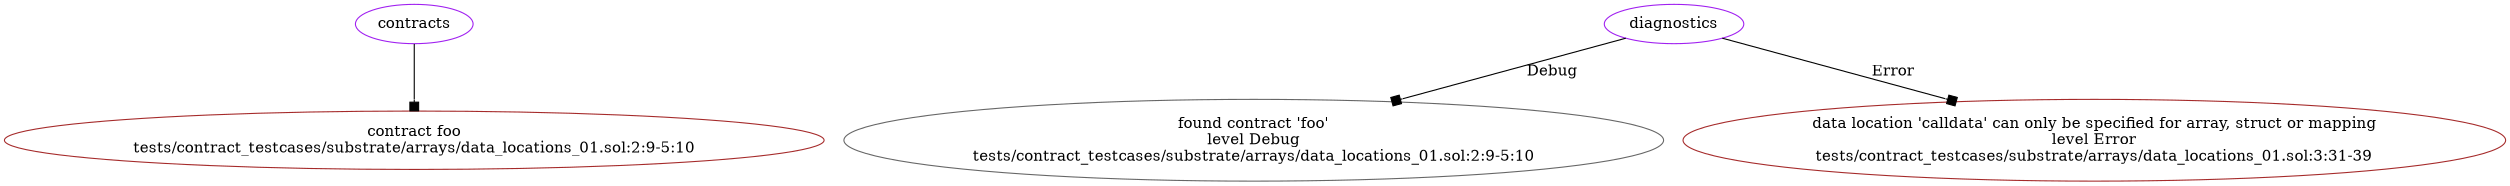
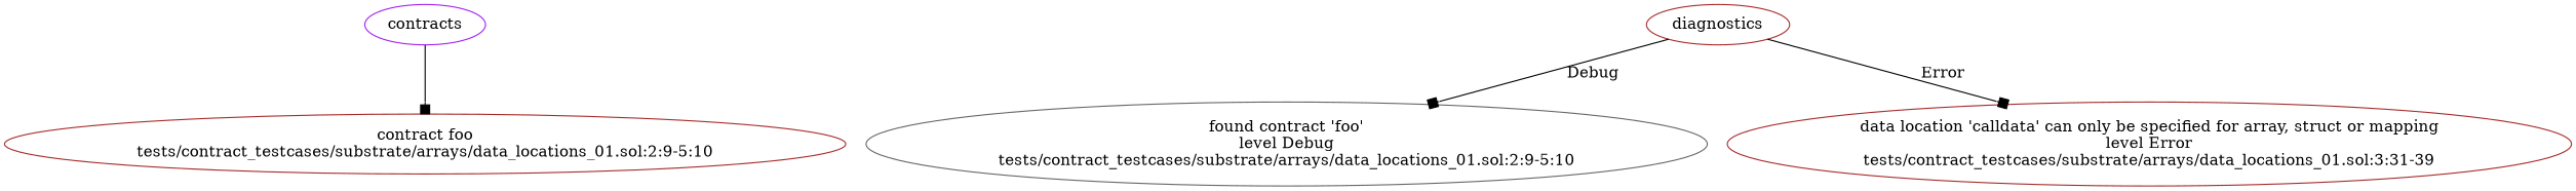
  strict digraph {
    node [color=brown]
    edge [arrowhead=box]
    n1 [label="contract foo\ntests/contract_testcases/substrate/arrays/data_locations_01.sol:2:9-5:10"]
    n2 [label="found contract 'foo'\nlevel Debug\ntests/contract_testcases/substrate/arrays/data_locations_01.sol:2:9-5:10" color=gray40]
    n3 [label="data location 'calldata' can only be specified for array, struct or mapping\nlevel Error\ntests/contract_testcases/substrate/arrays/data_locations_01.sol:3:31-39"]
    contracts [color=purple]
-   diagnostics [color=purple]
+   diagnostics
    contracts -> n1
    diagnostics -> n2 [label=Debug]
    diagnostics -> n3 [label=Error]
  }
